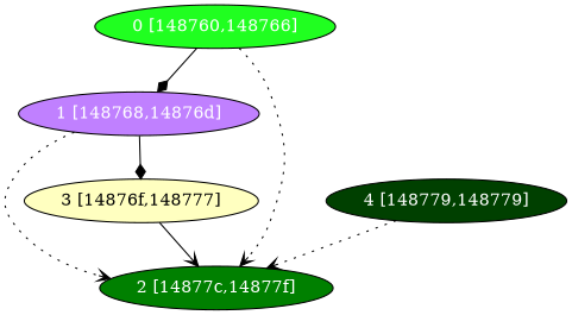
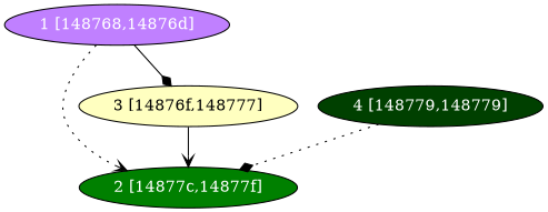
  digraph {
    node [fontcolor="#ffffff" shape=oval style=filled]
    edge [arrowhead=diamond style=solid]
-   n1 [fillcolor="#20FF20" label="0 [148760,148766]"]
    n2 [fillcolor="#C080FF" label="1 [148768,14876d]"]
    n3 [fillcolor="#008000" label="2 [14877c,14877f]"]
    n4 [fillcolor="#FFFFC0" fontcolor="#000000" label="3 [14876f,148777]"]
    n5 [fillcolor="#004000" label="4 [148779,148779]"]
-   n1 -> n2
-   n1 -> n3 [arrowhead=vee style=dotted]
    n2 -> n3 [arrowhead=vee style=dotted]
    n2 -> n4
    n4 -> n3 [arrowhead=vee]
-   n5 -> n3 [arrowhead=vee style=dotted]
+   n5 -> n3 [style=dotted]
  }
